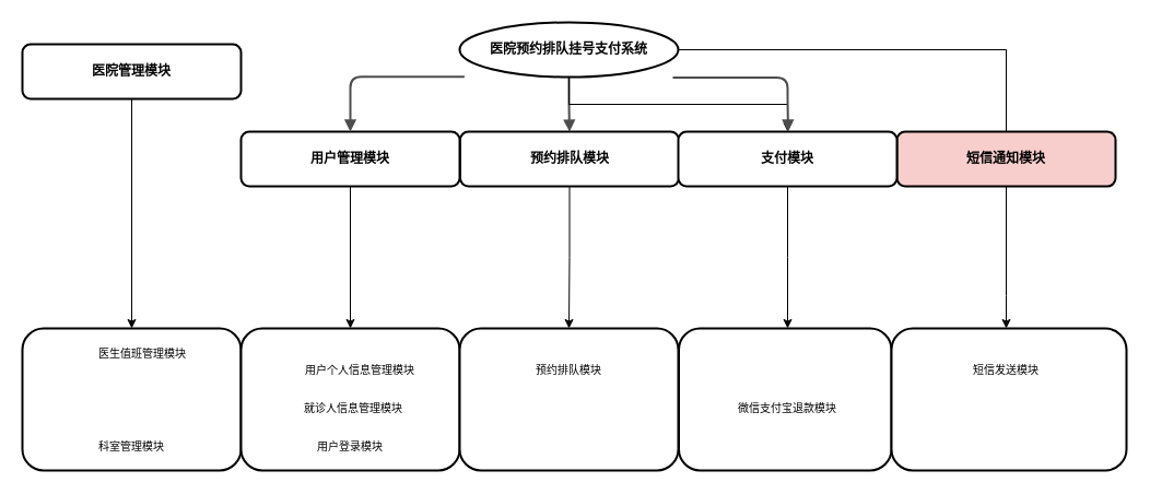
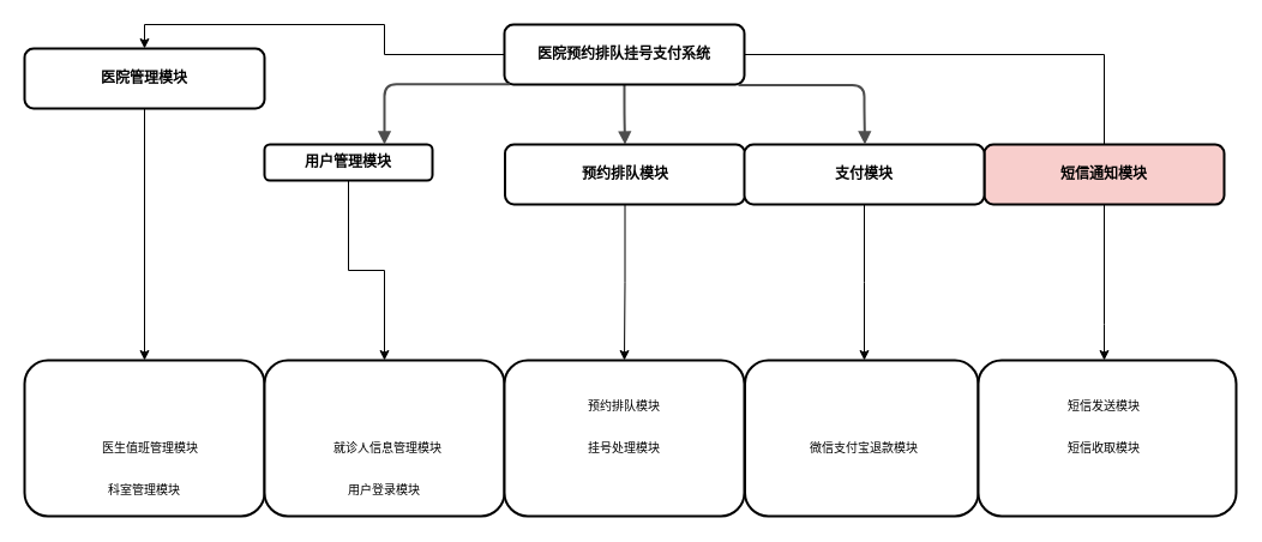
  <mxCell id="0" />
  <mxCell id="1" parent="0" />
  <mxCell id="2" value="" style="edgeStyle=orthogonalEdgeStyle;rounded=1;html=1;labelBackgroundColor=none;endArrow=block;endFill=1;strokeColor=#4D4D4D;strokeWidth=2;fontFamily=Verdana;fontSize=12;fontStyle=1" parent="1" source="7" target="4" edge="1"><mxGeometry relative="1" as="geometry" /></mxCell>
  <mxCell id="3" style="edgeStyle=orthogonalEdgeStyle;rounded=0;orthogonalLoop=1;jettySize=auto;html=1;entryX=0.5;entryY=0;entryDx=0;entryDy=0;" edge="1" parent="1" source="4" target="25"><mxGeometry relative="1" as="geometry" /></mxCell>
  <mxCell id="4" value="预约排队模块" style="whiteSpace=wrap;html=1;rounded=1;shadow=0;comic=0;strokeWidth=2;fontFamily=Verdana;align=center;fontSize=12;fontStyle=1" parent="1" vertex="1"><mxGeometry x="420.5" y="120" width="200" height="50" as="geometry" /></mxCell>
- <mxCell id="5" style="edgeStyle=orthogonalEdgeStyle;rounded=0;orthogonalLoop=1;jettySize=auto;html=1;" edge="1" parent="1" source="7" target="16"><mxGeometry relative="1" as="geometry" /></mxCell>
+ <mxCell id="5" style="edgeStyle=orthogonalEdgeStyle;rounded=0;orthogonalLoop=1;jettySize=auto;html=1;entryX=0.5;entryY=0;entryDx=0;entryDy=0;" edge="1" parent="1" source="7" target="9"><mxGeometry relative="1" as="geometry" /></mxCell>
  <mxCell id="6" style="edgeStyle=orthogonalEdgeStyle;rounded=0;orthogonalLoop=1;jettySize=auto;html=1;exitX=1;exitY=0.5;exitDx=0;exitDy=0;endArrow=none;" edge="1" parent="1" source="7" target="11"><mxGeometry relative="1" as="geometry" /></mxCell>
- <mxCell id="7" value="医院预约排队挂号支付系统" style="ellipse;whiteSpace=wrap;html=1;shadow=0;comic=0;strokeWidth=2;fontFamily=Verdana;align=center;fontSize=12;fontStyle=1;" parent="1" vertex="1"><mxGeometry x="420" y="20" width="200" height="50" as="geometry" /></mxCell>
+ <mxCell id="7" value="医院预约排队挂号支付系统" style="whiteSpace=wrap;html=1;rounded=1;shadow=0;comic=0;strokeWidth=2;fontFamily=Verdana;align=center;fontSize=12;fontStyle=1" parent="1" vertex="1"><mxGeometry x="420" y="20" width="200" height="50" as="geometry" /></mxCell>
  <mxCell id="8" style="edgeStyle=orthogonalEdgeStyle;rounded=0;orthogonalLoop=1;jettySize=auto;html=1;exitX=0.5;exitY=1;exitDx=0;exitDy=0;entryX=0.5;entryY=0;entryDx=0;entryDy=0;" edge="1" parent="1" source="9" target="18"><mxGeometry relative="1" as="geometry" /></mxCell>
  <mxCell id="9" value="医院管理模块" style="whiteSpace=wrap;html=1;rounded=1;shadow=0;comic=0;strokeWidth=2;fontFamily=Verdana;align=center;fontSize=12;fontStyle=1" vertex="1" parent="1"><mxGeometry x="20" y="40" width="200" height="50" as="geometry" /></mxCell>
  <mxCell id="10" style="edgeStyle=orthogonalEdgeStyle;rounded=0;orthogonalLoop=1;jettySize=auto;html=1;" edge="1" parent="1" source="11" target="27"><mxGeometry relative="1" as="geometry"><mxPoint x="920" y="290" as="targetPoint" /><Array as="points"><mxPoint x="920" y="270" /><mxPoint x="920" y="270" /></Array></mxGeometry></mxCell>
  <mxCell id="11" value="短信通知模块" style="whiteSpace=wrap;html=1;rounded=1;shadow=0;comic=0;strokeWidth=2;fontFamily=Verdana;align=center;fontSize=12;fontStyle=1;fillColor=#f8cecc;" vertex="1" parent="1"><mxGeometry x="820" y="120" width="200" height="50" as="geometry" /></mxCell>
  <mxCell id="12" style="edgeStyle=orthogonalEdgeStyle;rounded=0;orthogonalLoop=1;jettySize=auto;html=1;" edge="1" parent="1" source="13" target="21"><mxGeometry relative="1" as="geometry" /></mxCell>
- <mxCell id="13" value="用户管理模块" style="whiteSpace=wrap;html=1;rounded=1;shadow=0;comic=0;strokeWidth=2;fontFamily=Verdana;align=center;fontSize=12;fontStyle=1" vertex="1" parent="1"><mxGeometry x="220" y="120" width="200" height="50" as="geometry" /></mxCell>
+ <mxCell id="13" value="用户管理模块" style="whiteSpace=wrap;html=1;rounded=1;shadow=0;comic=0;strokeWidth=2;fontFamily=Verdana;align=center;fontSize=12;fontStyle=1" vertex="1" parent="1"><mxGeometry x="220" y="120" width="140" height="30" as="geometry" /></mxCell>
  <mxCell id="14" value="" style="edgeStyle=orthogonalEdgeStyle;rounded=1;html=1;labelBackgroundColor=none;endArrow=block;endFill=1;strokeColor=#4D4D4D;strokeWidth=2;fontFamily=Verdana;fontSize=12;fontStyle=1;exitX=0.022;exitY=0.996;exitDx=0;exitDy=0;exitPerimeter=0;" edge="1" parent="1" source="7" target="13"><mxGeometry relative="1" as="geometry"><mxPoint x="303.98" y="70" as="sourcePoint" /><mxPoint x="304.463" y="120" as="targetPoint" /><Array as="points"><mxPoint x="320" y="70" /></Array></mxGeometry></mxCell>
  <mxCell id="15" style="edgeStyle=orthogonalEdgeStyle;rounded=0;orthogonalLoop=1;jettySize=auto;html=1;" edge="1" parent="1" source="16"><mxGeometry relative="1" as="geometry"><mxPoint x="720" y="300" as="targetPoint" /></mxGeometry></mxCell>
  <mxCell id="16" value="支付模块" style="whiteSpace=wrap;html=1;rounded=1;shadow=0;comic=0;strokeWidth=2;fontFamily=Verdana;align=center;fontSize=12;fontStyle=1" vertex="1" parent="1"><mxGeometry x="620" y="120" width="200" height="50" as="geometry" /></mxCell>
  <mxCell id="17" value="" style="edgeStyle=orthogonalEdgeStyle;rounded=1;html=1;labelBackgroundColor=none;endArrow=block;endFill=1;strokeColor=#4D4D4D;strokeWidth=2;fontFamily=Verdana;fontSize=12;fontStyle=1;exitX=0.975;exitY=1.011;exitDx=0;exitDy=0;exitPerimeter=0;" edge="1" parent="1" source="7"><mxGeometry relative="1" as="geometry"><mxPoint x="840.4" y="69.8" as="sourcePoint" /><mxPoint x="720.463" y="120" as="targetPoint" /><Array as="points"><mxPoint x="720" y="71" /><mxPoint x="720" y="90" /><mxPoint x="721" y="90" /></Array></mxGeometry></mxCell>
  <mxCell id="18" value="" style="whiteSpace=wrap;html=1;rounded=1;shadow=0;comic=0;strokeWidth=2;fontFamily=Verdana;align=center;fontSize=10;" vertex="1" parent="1"><mxGeometry x="20" y="300" width="200" height="130" as="geometry" /></mxCell>
  <mxCell id="19" value="科室管理模块" style="text;html=1;strokeColor=none;fillColor=none;align=center;verticalAlign=middle;whiteSpace=wrap;rounded=1;shadow=0;comic=0;fontFamily=Verdana;fontSize=10;" vertex="1" parent="1"><mxGeometry x="65" y="395" width="110" height="25" as="geometry" /></mxCell>
- <mxCell id="20" value="医生值班管理模块" style="text;html=1;strokeColor=none;fillColor=none;align=center;verticalAlign=middle;whiteSpace=wrap;rounded=1;shadow=0;comic=0;fontFamily=Verdana;fontSize=10;" vertex="1" parent="1"><mxGeometry x="75" y="310" width="110" height="25" as="geometry" /></mxCell>
+ <mxCell id="20" value="医生值班管理模块" style="text;html=1;strokeColor=none;fillColor=none;align=center;verticalAlign=middle;whiteSpace=wrap;rounded=1;shadow=0;comic=0;fontFamily=Verdana;fontSize=10;" vertex="1" parent="1"><mxGeometry x="70" y="360" width="110" height="25" as="geometry" /></mxCell>
  <mxCell id="21" value="" style="whiteSpace=wrap;html=1;rounded=1;shadow=0;comic=0;strokeWidth=2;fontFamily=Verdana;align=center;fontSize=10;" vertex="1" parent="1"><mxGeometry x="220" y="300" width="200" height="130" as="geometry" /></mxCell>
- <mxCell id="22" value="用户个人信息管理模块" style="text;html=1;strokeColor=none;fillColor=none;align=center;verticalAlign=middle;whiteSpace=wrap;rounded=1;shadow=0;comic=0;fontFamily=Verdana;fontSize=10;" vertex="1" parent="1"><mxGeometry x="265" y="325" width="127.75" height="25" as="geometry" /></mxCell>
  <mxCell id="23" value="就诊人信息管理模块" style="text;html=1;strokeColor=none;fillColor=none;align=center;verticalAlign=middle;whiteSpace=wrap;rounded=1;shadow=0;comic=0;fontFamily=Verdana;fontSize=10;" vertex="1" parent="1"><mxGeometry x="258.87" y="360" width="127.75" height="25" as="geometry" /></mxCell>
  <mxCell id="24" value="用户登录模块" style="text;html=1;strokeColor=none;fillColor=none;align=center;verticalAlign=middle;whiteSpace=wrap;rounded=1;shadow=0;comic=0;fontFamily=Verdana;fontSize=10;" vertex="1" parent="1"><mxGeometry x="265" y="395" width="110" height="25" as="geometry" /></mxCell>
  <mxCell id="25" value="" style="whiteSpace=wrap;html=1;rounded=1;shadow=0;comic=0;strokeWidth=2;fontFamily=Verdana;align=center;fontSize=10;" vertex="1" parent="1"><mxGeometry x="420" y="300" width="200" height="130" as="geometry" /></mxCell>
  <mxCell id="26" value="&lt;br&gt;" style="whiteSpace=wrap;html=1;rounded=1;shadow=0;comic=0;strokeWidth=2;fontFamily=Verdana;align=center;fontSize=10;" vertex="1" parent="1"><mxGeometry x="620.5" y="300" width="194.5" height="130" as="geometry" /></mxCell>
  <mxCell id="27" value="&lt;span style=&quot;color: rgba(0, 0, 0, 0); font-family: monospace; font-size: 0px; text-align: start;&quot;&gt;%3CmxGraphModel%3E%3Croot%3E%3CmxCell%20id%3D%220%22%2F%3E%3CmxCell%20id%3D%221%22%20parent%3D%220%22%2F%3E%3CmxCell%20id%3D%222%22%20value%3D%22%E5%BE%AE%E4%BF%A1%E6%94%AF%E4%BB%98%E5%AE%9D%E6%94%AF%E4%BB%98%E6%A8%A1%E5%9D%97%22%20style%3D%22text%3Bhtml%3D1%3BstrokeColor%3Dnone%3BfillColor%3Dnone%3Balign%3Dcenter%3BverticalAlign%3Dmiddle%3BwhiteSpace%3Dwrap%3Brounded%3D1%3Bshadow%3D0%3Bcomic%3D0%3BfontFamily%3DVerdana%3BfontSize%3D10%3B%22%20vertex%3D%221%22%20parent%3D%221%22%3E%3CmxGeometry%20x%3D%22686.13%22%20y%3D%22425%22%20width%3D%22127.75%22%20height%3D%2225%22%20as%3D%22geometry%22%2F%3E%3C%2FmxCell%3E%3C%2Froot%3E%3C%2FmxGraphModel%3E&lt;/span&gt;" style="whiteSpace=wrap;html=1;rounded=1;shadow=0;comic=0;strokeWidth=2;fontFamily=Verdana;align=center;fontSize=10;" vertex="1" parent="1"><mxGeometry x="815" y="300" width="215" height="130" as="geometry" /></mxCell>
  <mxCell id="28" value="预约排队模块" style="text;html=1;strokeColor=none;fillColor=none;align=center;verticalAlign=middle;whiteSpace=wrap;rounded=1;shadow=0;comic=0;fontFamily=Verdana;fontSize=10;" vertex="1" parent="1"><mxGeometry x="455.88" y="325" width="127.75" height="25" as="geometry" /></mxCell>
+ <mxCell id="29" value="挂号处理模块" style="text;html=1;strokeColor=none;fillColor=none;align=center;verticalAlign=middle;whiteSpace=wrap;rounded=1;shadow=0;comic=0;fontFamily=Verdana;fontSize=10;" vertex="1" parent="1"><mxGeometry x="455.88" y="360" width="127.75" height="25" as="geometry" /></mxCell>
  <mxCell id="30" value="微信支付宝退款模块" style="text;html=1;strokeColor=none;fillColor=none;align=center;verticalAlign=middle;whiteSpace=wrap;rounded=1;shadow=0;comic=0;fontFamily=Verdana;fontSize=10;" vertex="1" parent="1"><mxGeometry x="656.13" y="360" width="127.75" height="25" as="geometry" /></mxCell>
  <mxCell id="31" value="短信发送模块" style="text;html=1;strokeColor=none;fillColor=none;align=center;verticalAlign=middle;whiteSpace=wrap;rounded=1;shadow=0;comic=0;fontFamily=Verdana;fontSize=10;" vertex="1" parent="1"><mxGeometry x="856.12" y="325" width="127.75" height="25" as="geometry" /></mxCell>
+ <mxCell id="32" value="短信收取模块" style="text;html=1;strokeColor=none;fillColor=none;align=center;verticalAlign=middle;whiteSpace=wrap;rounded=1;shadow=0;comic=0;fontFamily=Verdana;fontSize=10;" vertex="1" parent="1"><mxGeometry x="856.12" y="360" width="127.75" height="25" as="geometry" /></mxCell>
